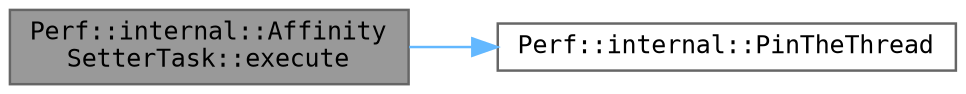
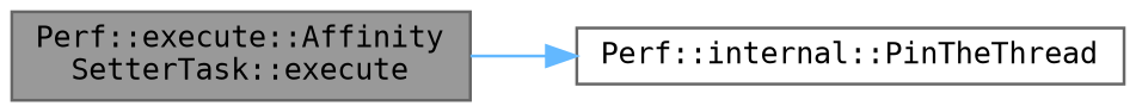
  digraph {
    rankdir=LR
    fontname="DejaVu Sans Mono"
    node [fontname="DejaVu Sans Mono" fontsize=10 shape=box style=filled]
-   n1 [color=gray40 fillcolor=grey60 fontcolor=black height=0.2 label="Perf::internal::Affinity\lSetterTask::execute" width=0.4]
+   n1 [color=gray40 fillcolor=grey60 fontcolor=black height=0.2 label="Perf::execute::Affinity\lSetterTask::execute" width=0.4]
    n2 [color=grey40 fillcolor=white height=0.2 label="Perf::internal::PinTheThread" width=0.4]
    n1 -> n2 [color=steelblue1 fontname="DejaVu Sans Mono" fontsize=10 labelfontname=Helvetica labelfontsize=10 style=solid]
  }
